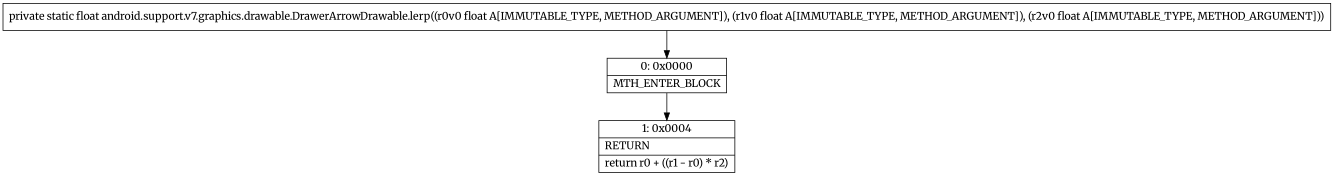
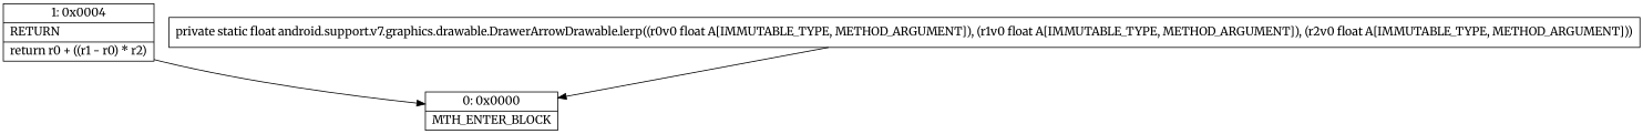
  digraph {
    fontname=Merriweather
    node [shape=record fontname=Merriweather]
    edge [fontname=Merriweather]
    n1 [label="{0\:\ 0x0000|MTH_ENTER_BLOCK\l}"]
    n2 [label="{1\:\ 0x0004|RETURN\l|return r0 + ((r1 \- r0) * r2)\l}"]
    n3 [label="{private static float android.support.v7.graphics.drawable.DrawerArrowDrawable.lerp((r0v0 float A[IMMUTABLE_TYPE, METHOD_ARGUMENT]), (r1v0 float A[IMMUTABLE_TYPE, METHOD_ARGUMENT]), (r2v0 float A[IMMUTABLE_TYPE, METHOD_ARGUMENT])) }"]
-   n1 -> n2
+   n2 -> n1
    n3 -> n1
  }
